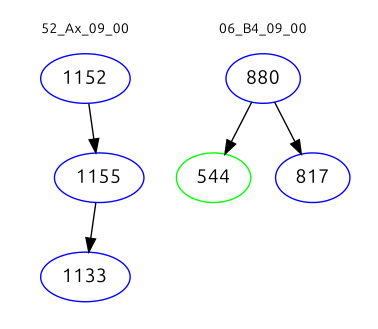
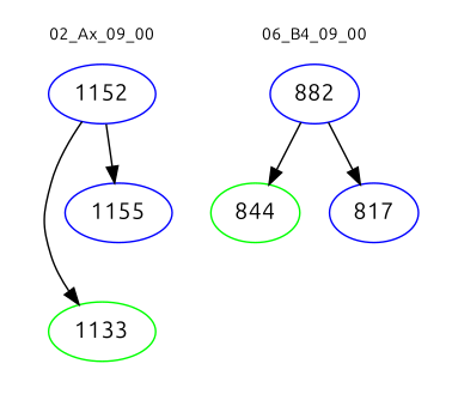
  digraph {
    fontname=Ubuntu
    node [color=blue fontname=Ubuntu]
    edge [color=black fontname=Ubuntu]
    n1 [label=1152]
-   n2 [label=1133]
+   n2 [color=green label=1133]
    n3 [label=1155]
-   n4 [label=880]
-   n5 [color=green label=544]
+   n4 [label=882]
+   n5 [color=green label=844]
    n6 [label=817]
    subgraph cluster_1 {
      color=white
      fontsize=10
-     label="52_Ax_09_00"
+     label="02_Ax_09_00"
      n1
      n2
      n3
    }
    subgraph cluster_2 {
      color=white
      fontsize=10
      label="06_B4_09_00"
      n4
      n5
      n6
    }
-   n3 -> n2
+   n1 -> n2
    n1 -> n3
    n4 -> n5
    n4 -> n6
  }
